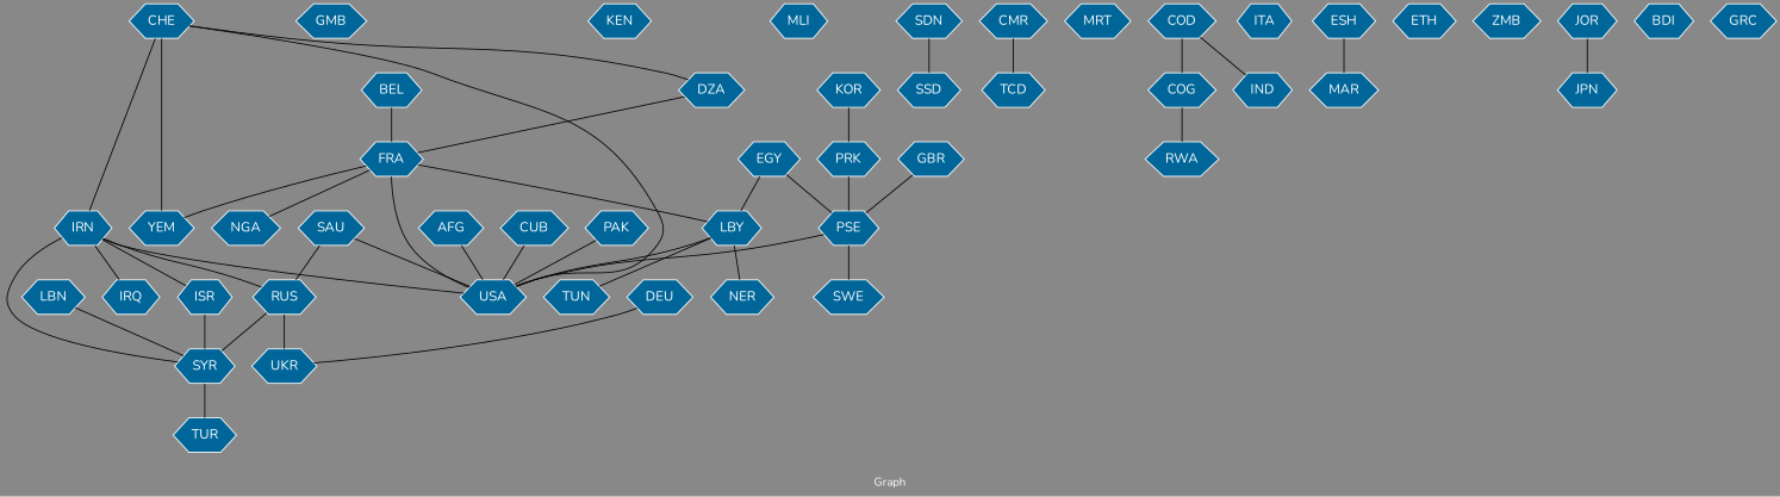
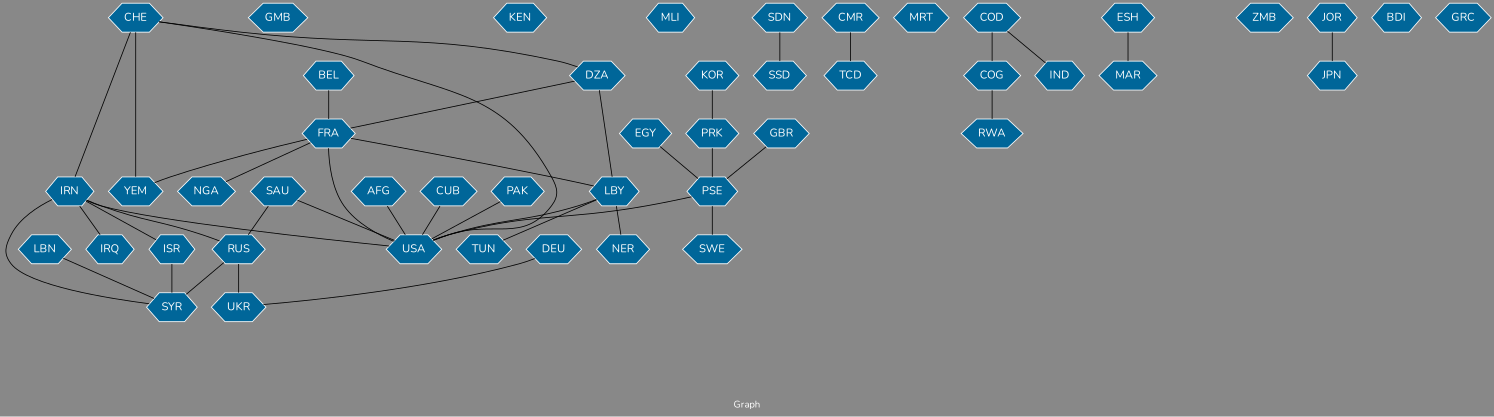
  graph {
    bgcolor="#888888"
    fontcolor=white
    fontname=Nunito
    fontsize=12
    label="Graph"
    node [color=white fillcolor="#006699" fontcolor=white fontname=Nunito shape=hexagon style=filled]
    edge [arrowhead=open color=black fontcolor=white fontname=Nunito fontsize=12 weight=1]
    n1 [label=LBY]
    n2 [label=TUN]
    n3 [label=USA]
    n4 [label=NER]
    n5 [label=NGA]
    n6 [label=SYR]
-   n7 [label=TUR]
    n8 [label=FRA]
    n9 [label=YEM]
    n10 [label=BEL]
    n11 [label=CHE]
    n12 [label=IRN]
    n13 [label=DZA]
    n14 [label=ISR]
    n15 [label=IRQ]
    n16 [label=RUS]
    n17 [label=KOR]
    n18 [label=PRK]
    n19 [label=PSE]
    n20 [label=UKR]
    n21 [label=SWE]
    n22 [label=PAK]
    n23 [label=SAU]
    n24 [label=GMB]
    n25 [label=KEN]
    n26 [label=MLI]
    n27 [label=SSD]
    n28 [label=SDN]
    n29 [label=EGY]
    n30 [label=DEU]
    n31 [label=TCD]
    n32 [label=CMR]
    n33 [label=MRT]
    n34 [label=COG]
    n35 [label=RWA]
    n36 [label=GBR]
    n37 [label=IND]
-   n38 [label=ITA]
    n39 [label=ESH]
    n40 [label=MAR]
    n41 [label=COD]
-   n42 [label=ETH]
    n43 [label=ZMB]
    n44 [label=JPN]
    n45 [label=BDI]
    n46 [label=AFG]
    n47 [label=JOR]
    n48 [label=LBN]
    n49 [label=GRC]
    n50 [label=CUB]
    n1 -- n2
    n1 -- n3
    n1 -- n4
-   n6 -- n7
    n8 -- n1
    n8 -- n3
    n8 -- n5
    n8 -- n9
    n10 -- n8
    n11 -- n3
    n11 -- n9 [weight=3]
    n11 -- n12
    n11 -- n13
    n12 -- n3
    n12 -- n6
    n12 -- n14
    n12 -- n15
    n12 -- n16
-   n29 -- n1 [weight=3]
+   n13 -- n1 [weight=3]
    n13 -- n8
    n14 -- n6 [weight=3]
    n16 -- n6 [weight=2]
    n16 -- n20 [weight=5]
    n17 -- n18
    n18 -- n19 [weight=2]
    n19 -- n3
    n19 -- n21
    n22 -- n3
    n23 -- n3
    n23 -- n16
    n28 -- n27 [weight=2]
    n29 -- n19
    n30 -- n20
    n32 -- n31
    n34 -- n35
    n36 -- n19
    n39 -- n40
    n41 -- n34 [weight=3]
    n41 -- n37
    n46 -- n3
    n47 -- n44
    n48 -- n6 [weight=2]
    n50 -- n3
  }
